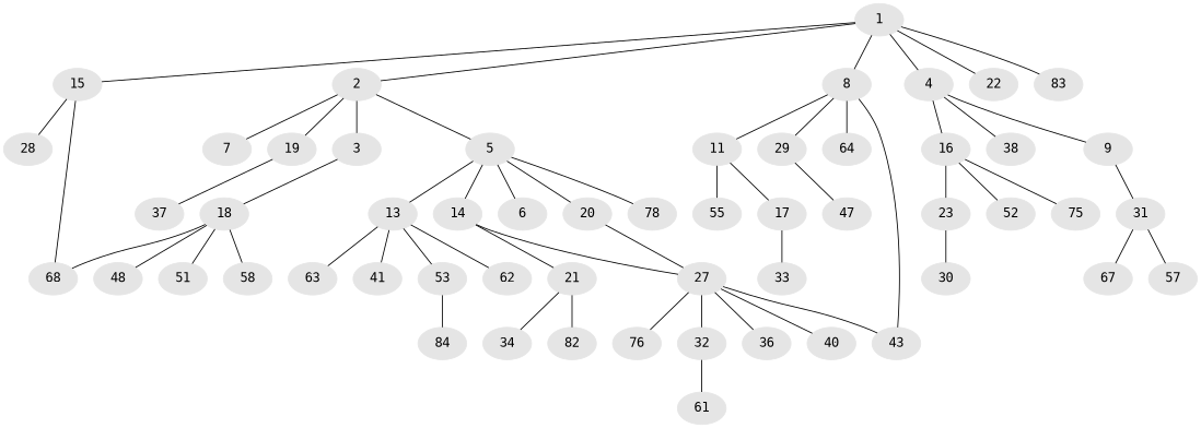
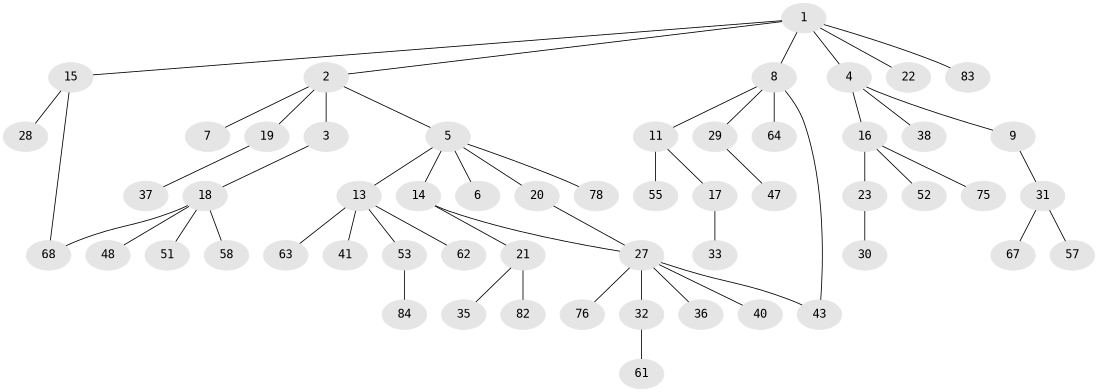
  graph {
    fontname="DejaVu Sans Mono"
    node [color=gray90 fontname="DejaVu Sans Mono" style=filled]
    edge [fontname="DejaVu Sans Mono"]
    1 [super="+12"]
    2 [super="+72"]
    4 [super="+42"]
    8 [super="+45"]
    15 [super="+65"]
    22 [super="+85"]
    83
    3 [super="+74"]
    5 [super="+10"]
    7 [super="+46"]
    19
    9 [super="+25"]
    16 [super="+24"]
    38
    11 [super="+49"]
    29
    43
    64
    28
    68
    18 [super="+26"]
    6
    13 [super="+80"]
    14
    20
    78
    48
    51
    58 [super="+70"]
    31 [super="+66"]
    23 [super="+35"]
    52 [super="+77"]
    75
    41
    53 [super="+81"]
    62
    63 [super="+79"]
    21 [super="+39"]
    27 [super="+54"]
    37 [super="+44"]
    17 [super="+56"]
    55 [super="+59"]
    47 [super="+60"]
    57
    67
    33
    84
-   34
+   34 [label=35]
    82
    32 [super="+50"]
    36
    40 [super="+73"]
    76
    30
    61
    1 -- 2
    1 -- 4
    1 -- 8
    1 -- 15
    1 -- 22
    1 -- 83
    2 -- 3
    2 -- 5
    2 -- 7
    2 -- 19
    4 -- 9
    4 -- 16
    4 -- 38
    8 -- 11
    8 -- 29
    8 -- 43
    8 -- 64
    15 -- 28
    15 -- 68
    3 -- 18
    5 -- 6
    5 -- 13
    5 -- 14
    5 -- 20
    5 -- 78
    19 -- 37
    9 -- 31
    16 -- 23
    16 -- 52
    16 -- 75
    11 -- 17
    11 -- 55
    29 -- 47
    18 -- 68
    18 -- 48
    18 -- 51
    18 -- 58
    13 -- 41
    13 -- 53
    13 -- 62
    13 -- 63
    14 -- 21
    14 -- 27
    20 -- 27
    31 -- 57
    31 -- 67
    23 -- 30
    53 -- 84
    21 -- 34
    21 -- 82
    27 -- 43
    27 -- 32
    27 -- 36
    27 -- 40
    27 -- 76
    17 -- 33
    32 -- 61
  }
